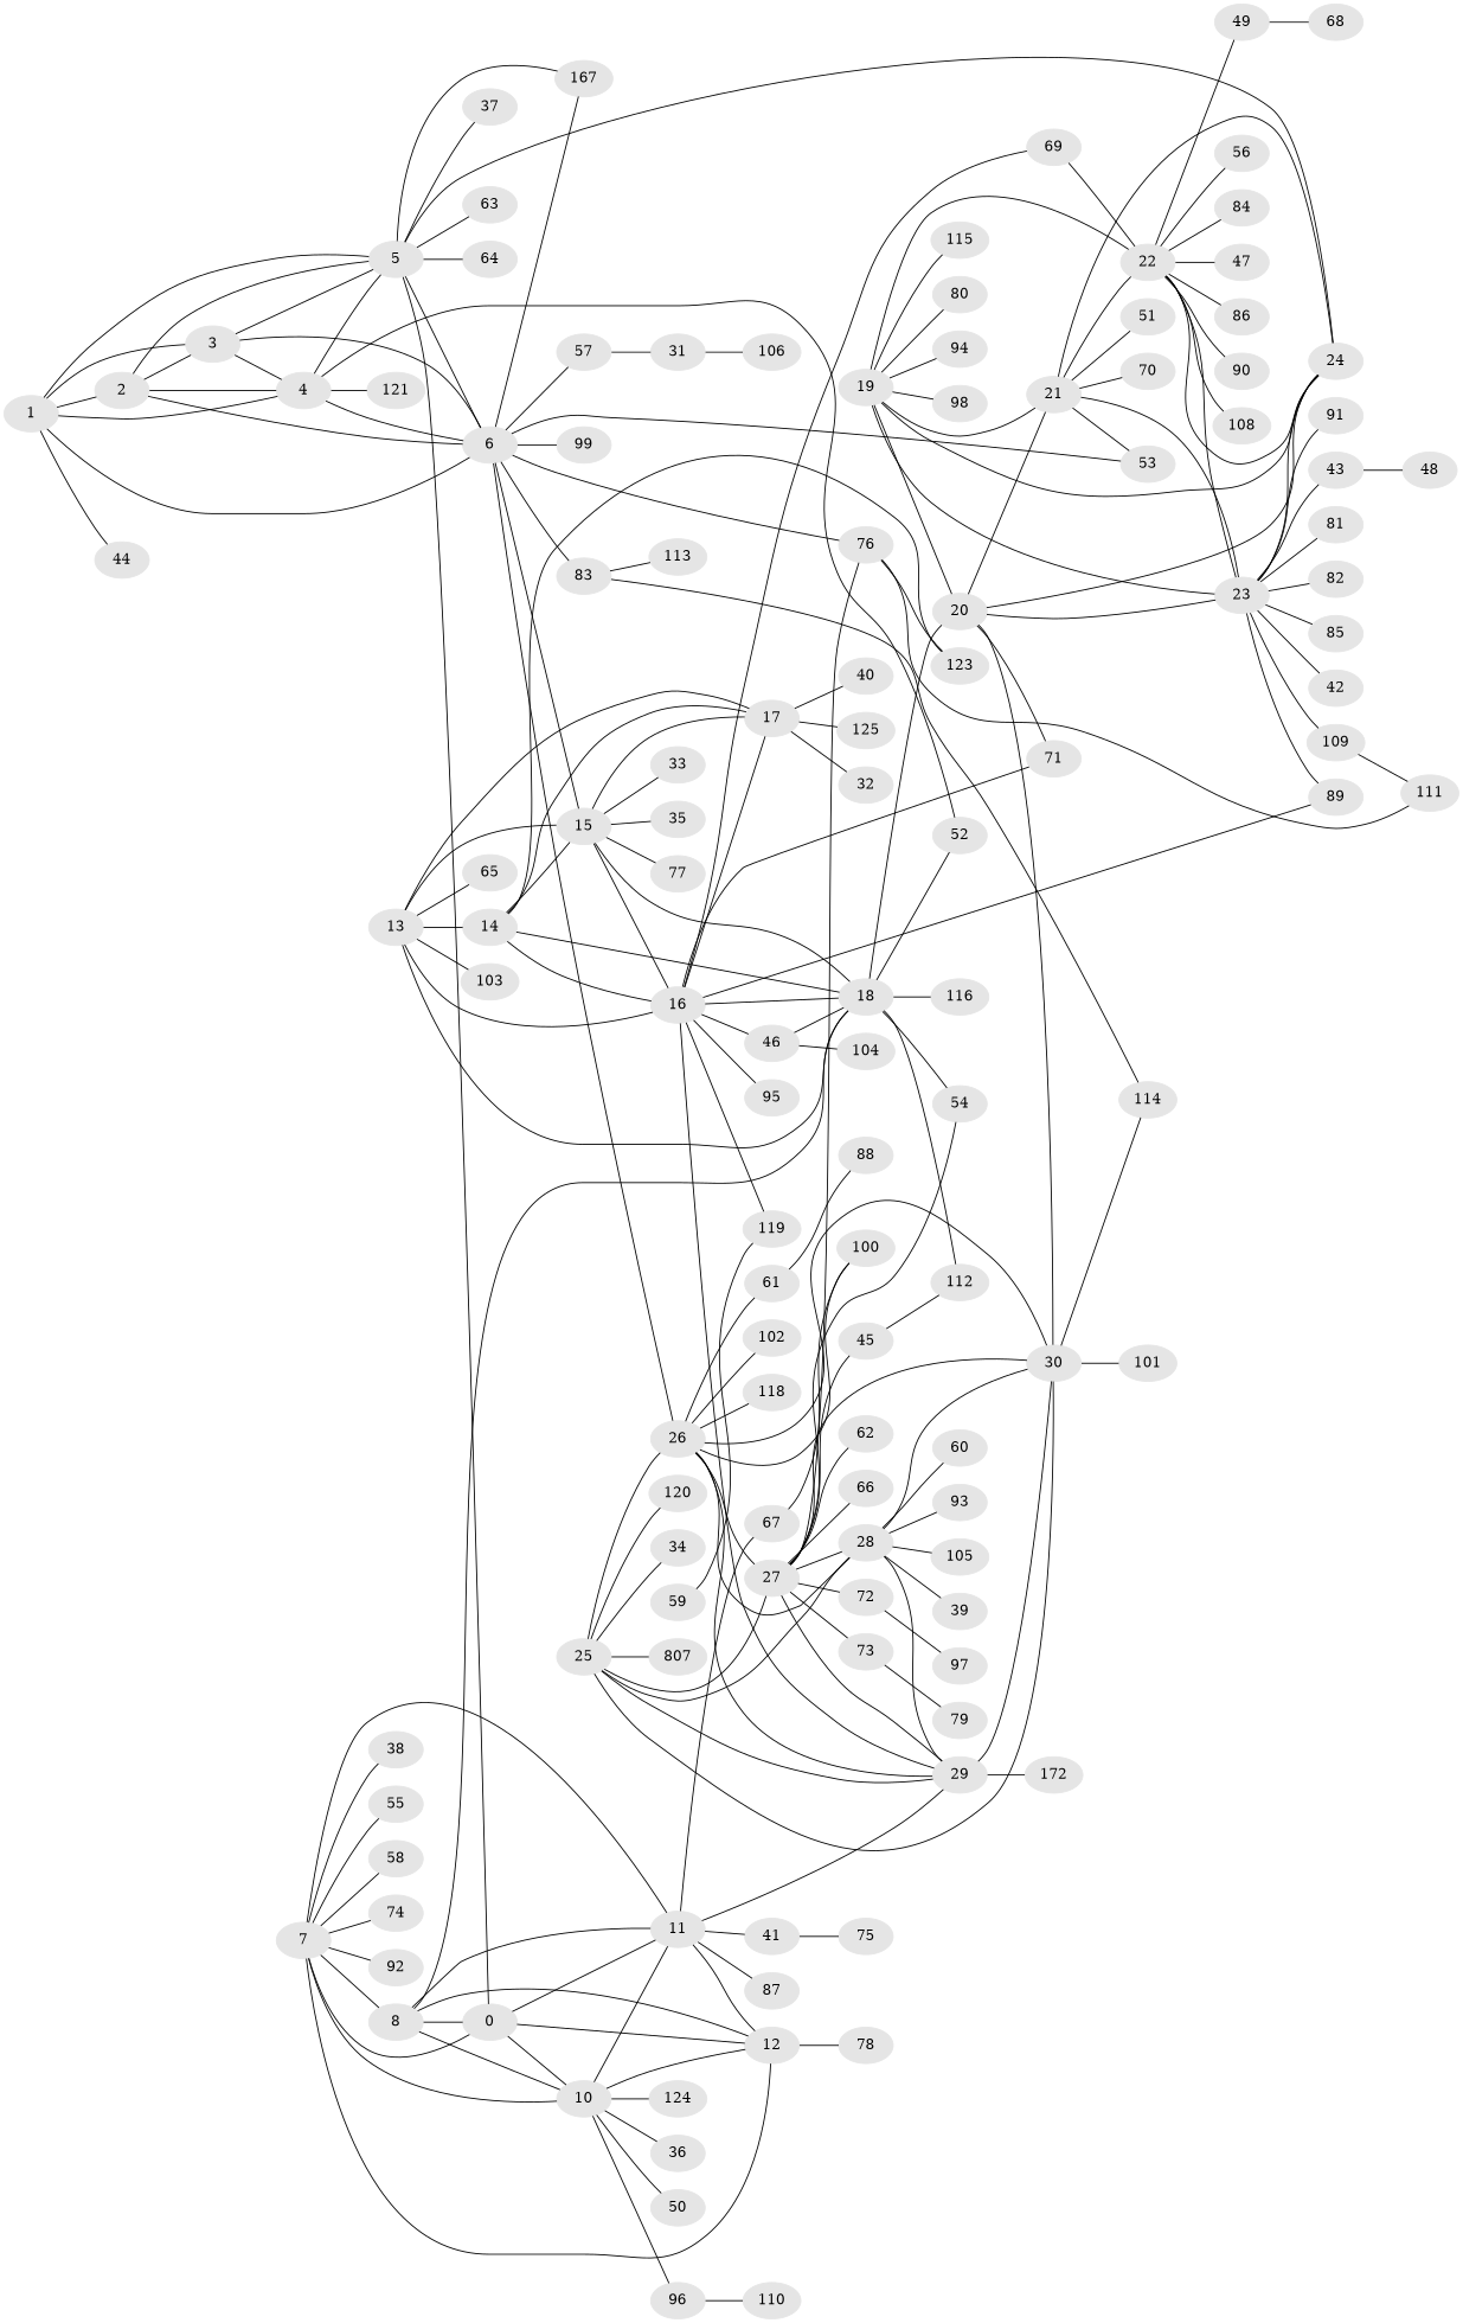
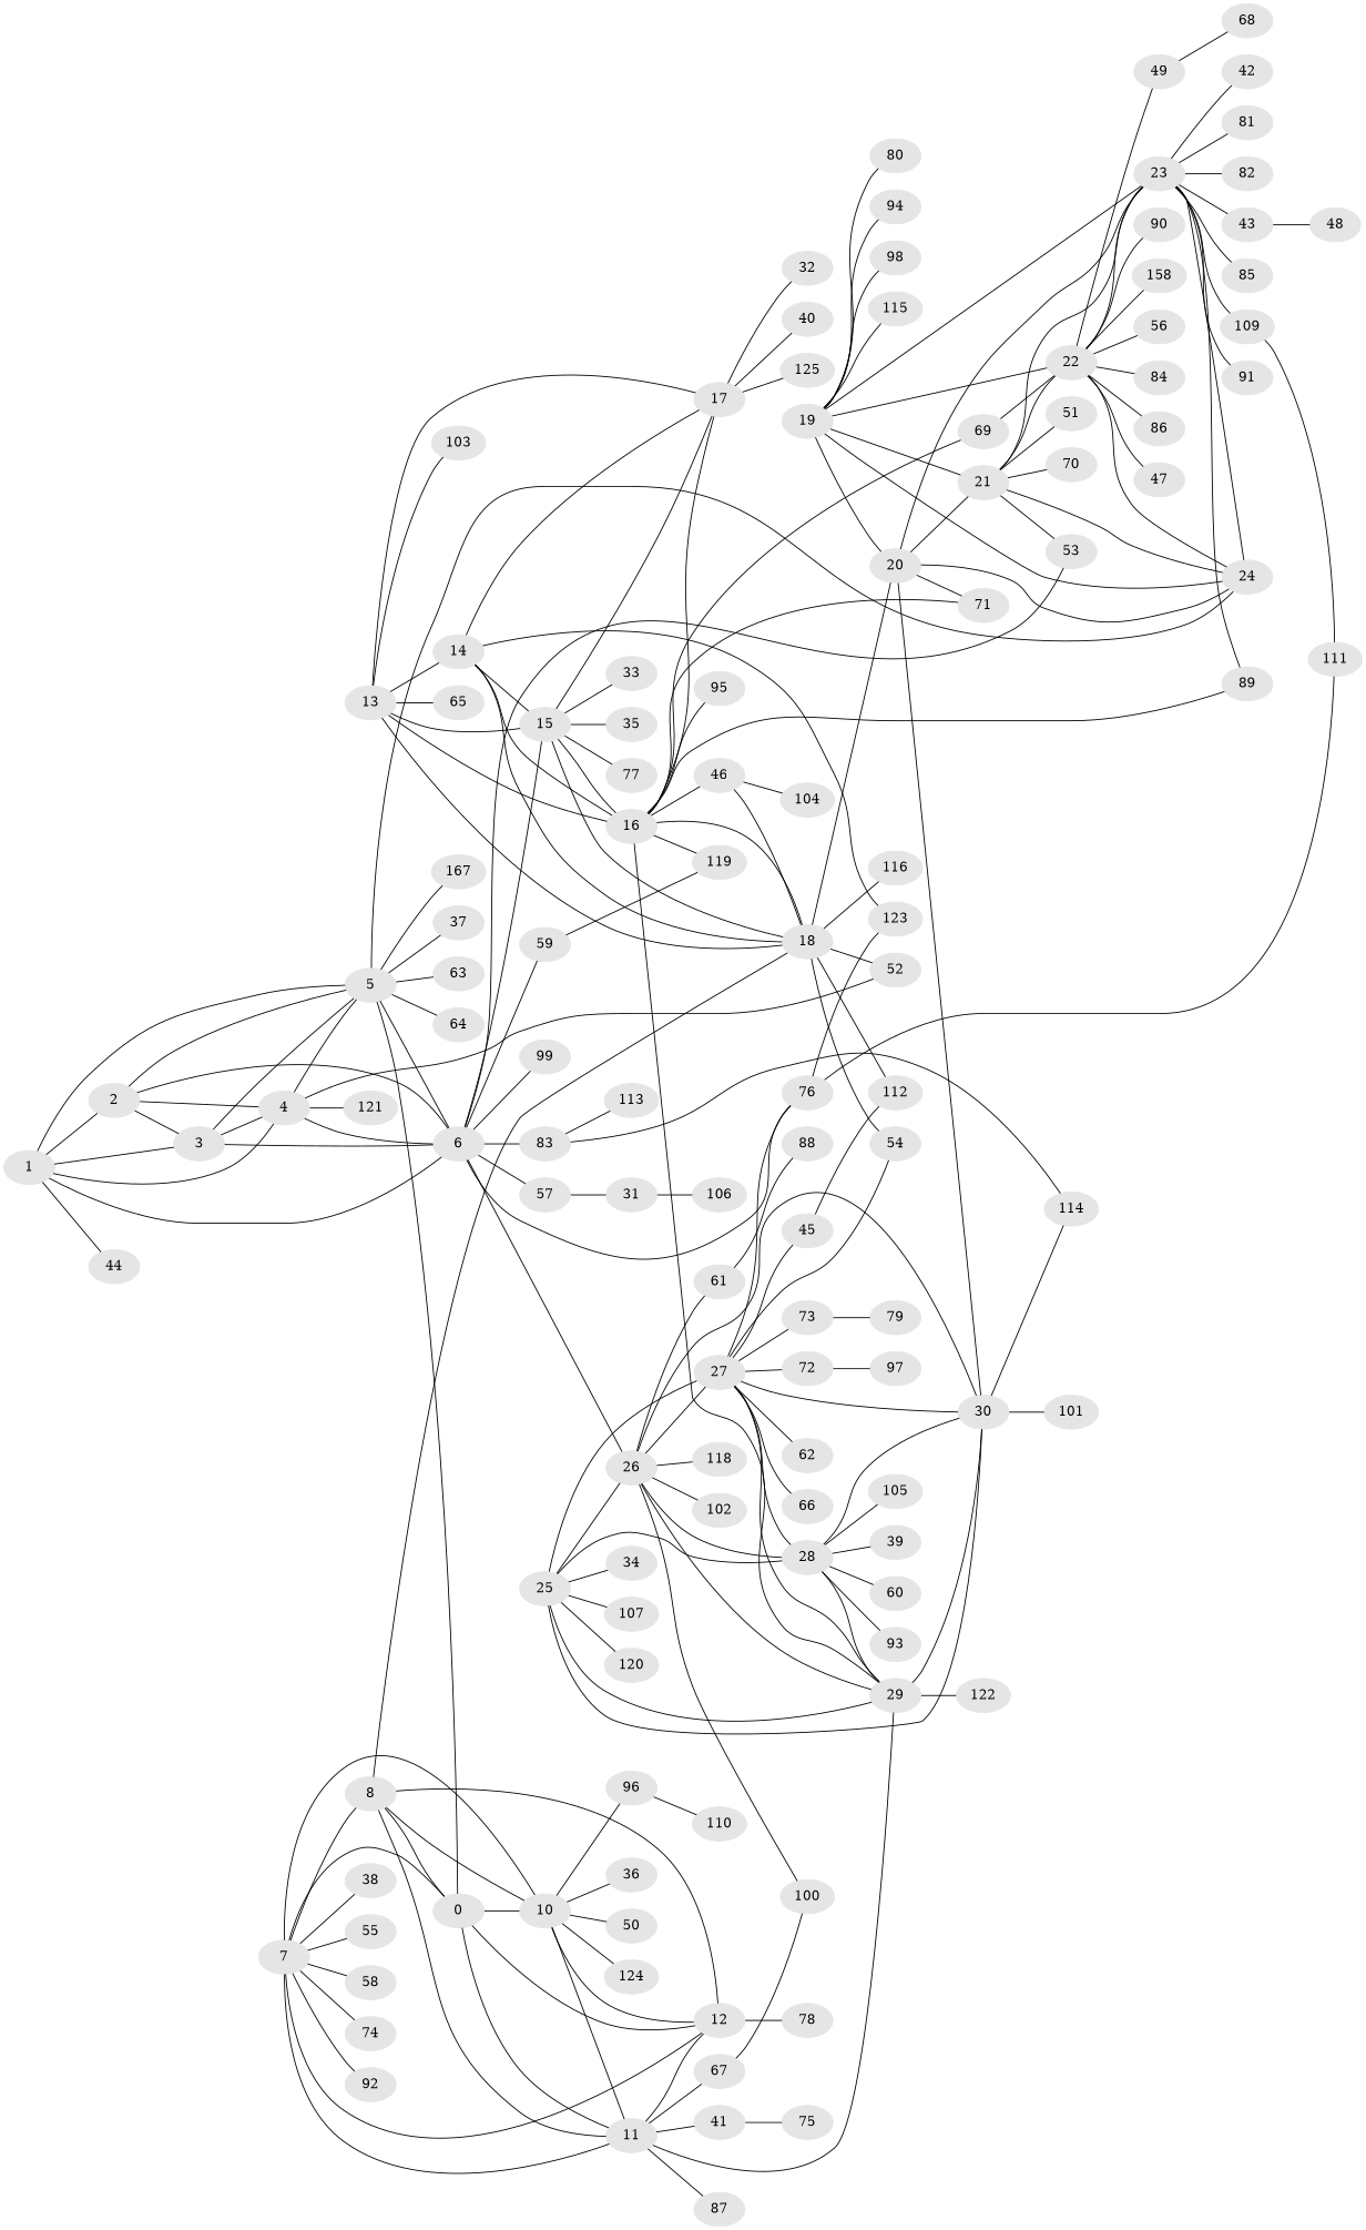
  graph {
    rankdir=LR
    node [color=gray90 style=filled]
    1
    2
    3
    4
    5
    6
    44
    52
    121
    n10 [label=0]
    24
    37
    63
    64
    n15 [label=167]
    15
    26
    53
    57
    59
    76
    83
    99
    10
    11
    12
    18
    16
    17
    33
    35
    77
    29
    30
    27
    28
    61
    100
    102
    118
    31
    106
    119
    123
    111
    114
    113
    7
    8
    38
    55
    58
    74
    92
    36
    50
    96
    124
    41
    67
    87
    78
    20
    54
    112
    116
    110
-   122 [label=172]
+   122
    75
    13
    14
    65
    103
    46
    69
    71
    89
    95
    32
    40
    125
    104
    22
    21
    23
    19
    80
    94
    98
    115
    51
    70
    47
    49
    56
    84
    86
    90
-   108
+   108 [label=158]
    42
    43
    81
    82
    85
    91
    109
    101
    68
    48
    25
    34
-   107 [label=807]
+   107
    120
    45
    62
    66
    72
    73
    39
    60
    93
    105
    88
    97
    79
    1 -- 2
    1 -- 3
    1 -- 4
    1 -- 5
    1 -- 6
    1 -- 44
    2 -- 3
    2 -- 4
    2 -- 5
    2 -- 6
    3 -- 4
    3 -- 5
    3 -- 6
    4 -- 5
    4 -- 6
    4 -- 52
    4 -- 121
    5 -- 6
    5 -- n10
    5 -- 24
    5 -- 37
    5 -- 63
    5 -- 64
    5 -- n15
    6 -- 15
    6 -- 26
    6 -- 53
    6 -- 57
-   6 -- n15
+   6 -- 59
    6 -- 76
    6 -- 83
    6 -- 99
    n10 -- 10
    n10 -- 11
    n10 -- 12
    15 -- 18
    15 -- 16
    15 -- 17
    15 -- 33
    15 -- 35
    15 -- 77
    26 -- 29
    26 -- 30
    26 -- 27
    26 -- 28
    26 -- 61
    26 -- 100
    26 -- 102
    26 -- 118
    57 -- 31
    59 -- 119
    76 -- 123
    76 -- 111
    83 -- 114
    83 -- 113
    10 -- 11
    10 -- 12
    10 -- 36
    10 -- 50
    10 -- 96
    10 -- 124
    11 -- 12
    11 -- 29
    11 -- 41
    11 -- 67
    11 -- 87
    12 -- 78
    18 -- 52
    18 -- 20
    18 -- 54
    18 -- 112
    18 -- 116
    16 -- 18
    16 -- 17
    16 -- 29
    16 -- 119
    16 -- 46
    16 -- 69
    16 -- 71
    16 -- 89
    16 -- 95
    17 -- 32
    17 -- 40
    17 -- 125
    29 -- 30
    29 -- 122
    30 -- 114
    30 -- 101
    27 -- 76
    27 -- 29
    27 -- 30
    27 -- 28
    27 -- 54
    27 -- 45
    27 -- 62
    27 -- 66
    27 -- 72
    27 -- 73
    28 -- 29
    28 -- 30
    28 -- 39
    28 -- 60
    28 -- 93
    28 -- 105
    61 -- 88
    31 -- 106
    7 -- n10
    7 -- 10
    7 -- 11
    7 -- 12
    7 -- 8
    7 -- 38
    7 -- 55
    7 -- 58
    7 -- 74
    7 -- 92
    8 -- n10
    8 -- 10
    8 -- 11
    8 -- 12
    8 -- 18
    96 -- 110
    41 -- 75
    67 -- 100
    20 -- 24
    20 -- 30
    20 -- 71
    20 -- 21
    20 -- 23
    13 -- 15
    13 -- 18
    13 -- 16
    13 -- 17
    13 -- 14
    13 -- 65
    13 -- 103
    14 -- 15
    14 -- 18
    14 -- 16
    14 -- 17
    14 -- 123
    46 -- 18
    46 -- 104
    69 -- 22
    22 -- 24
    22 -- 23
    22 -- 47
    22 -- 49
    22 -- 56
    22 -- 84
    22 -- 86
    22 -- 90
    22 -- 108
    21 -- 24
    21 -- 53
    21 -- 22
    21 -- 23
    21 -- 51
    21 -- 70
    23 -- 24
    23 -- 89
    23 -- 42
    23 -- 43
    23 -- 81
    23 -- 82
    23 -- 85
    23 -- 91
    23 -- 109
    19 -- 24
    19 -- 20
    19 -- 22
    19 -- 21
    19 -- 23
    19 -- 80
    19 -- 94
    19 -- 98
    19 -- 115
    49 -- 68
    43 -- 48
    109 -- 111
    25 -- 26
    25 -- 29
    25 -- 30
    25 -- 27
    25 -- 28
    25 -- 34
    25 -- 107
    25 -- 120
    45 -- 112
    72 -- 97
    73 -- 79
  }
